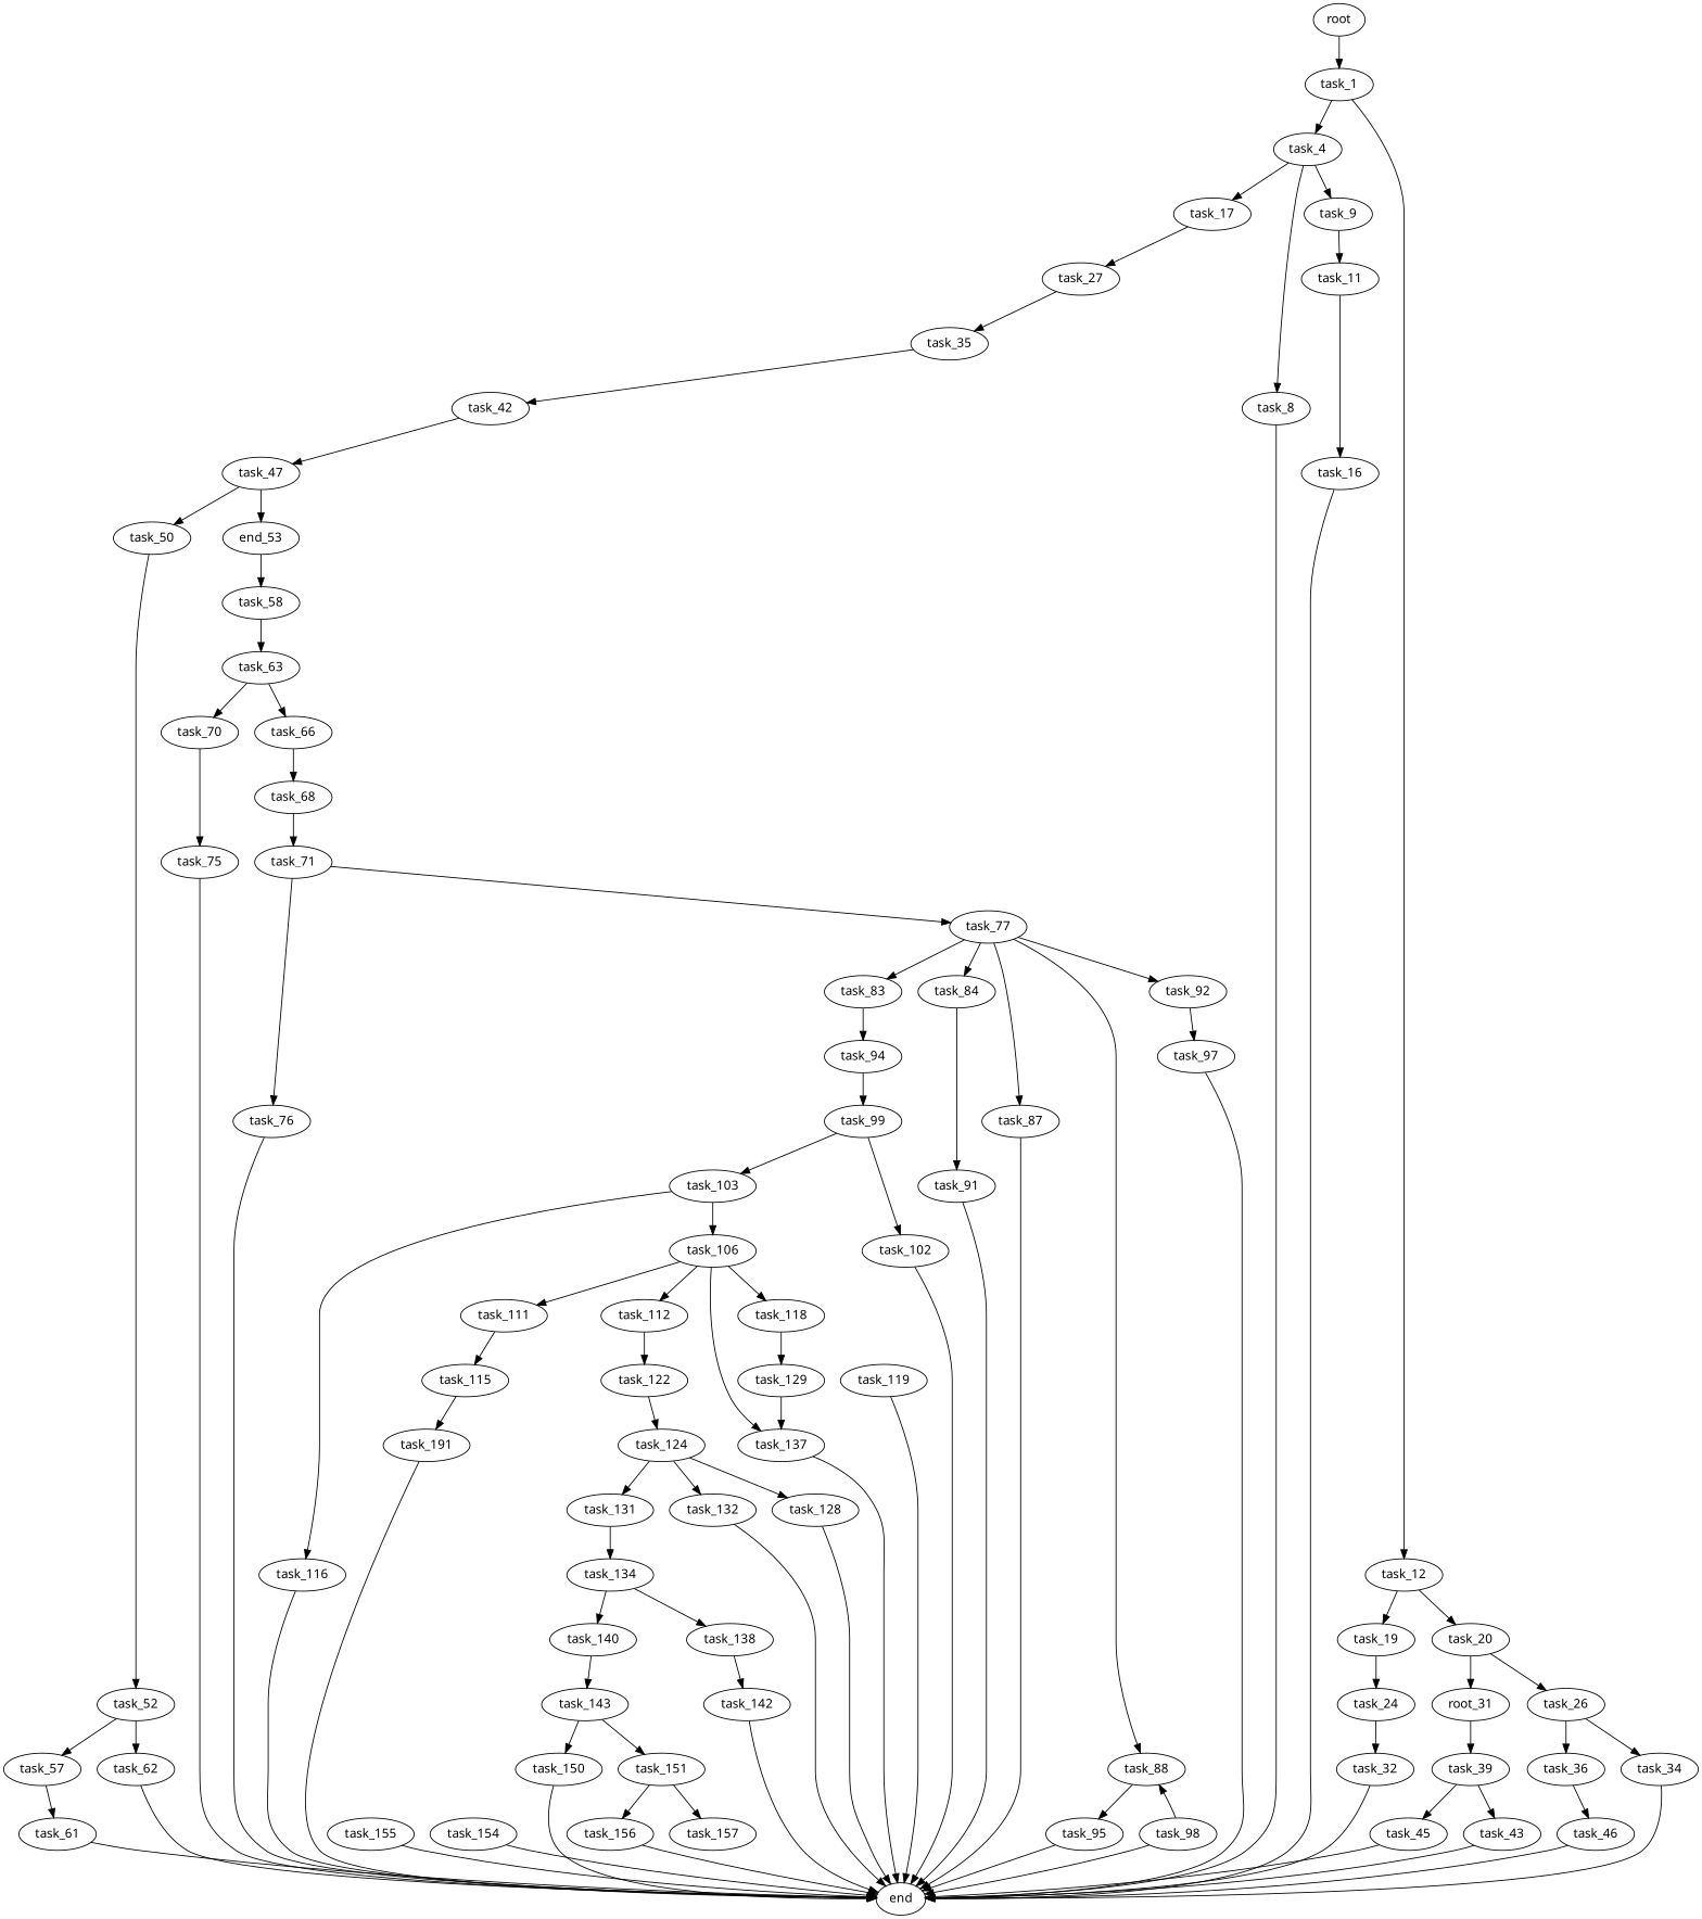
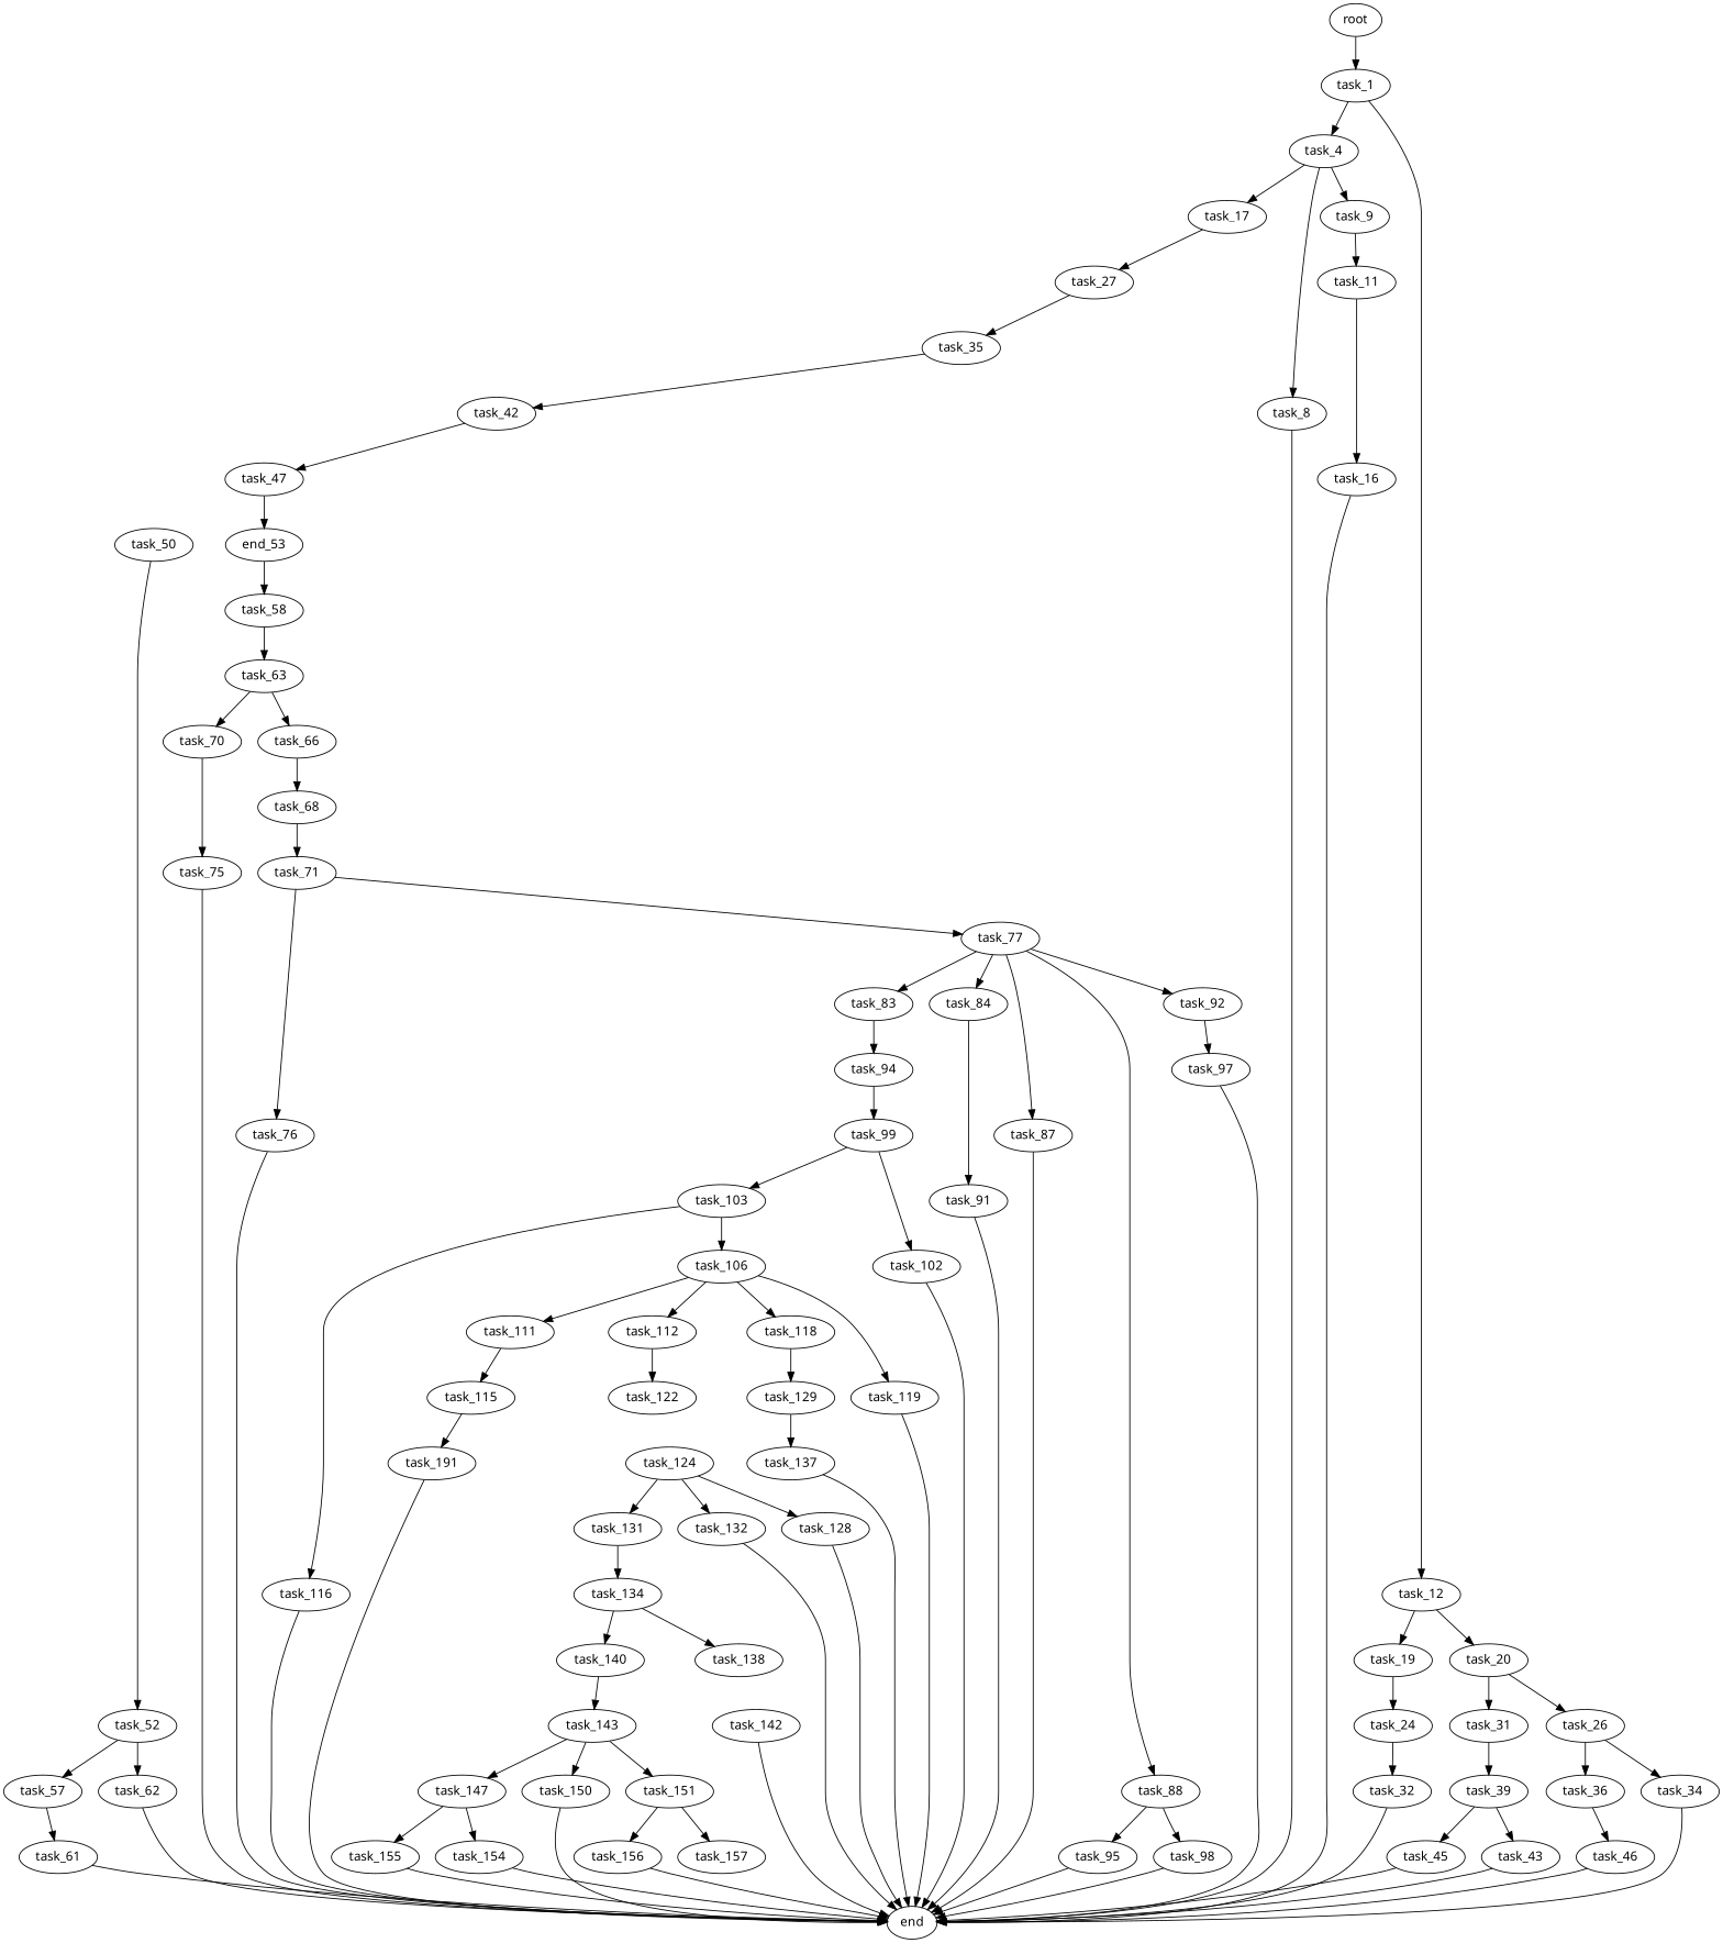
  digraph {
    fontname="Noto Sans"
    node [fontname="Noto Sans"]
    edge [fontname="Noto Sans"]
    root
    task_1
    task_4
    task_12
    task_8
    task_9
    task_17
    task_19
    task_20
    end
    task_11
    task_27
    task_24
    task_26
-   task_31 [label=root_31]
+   task_31
    task_16
    task_35
    task_32
    task_34
    task_36
    task_39
    task_42
    task_46
    task_43
    task_45
    task_47
    task_50
    n28 [label=end_53]
    task_52
    task_58
    task_57
    task_62
    task_63
    task_61
    task_66
    task_70
    task_68
    task_75
    task_71
    task_76
    task_77
    task_83
    task_84
    task_87
    task_88
    task_92
    task_94
    task_91
    task_95
    task_98
    task_97
    task_99
    task_102
    task_103
    task_106
    task_116
    task_111
    task_112
    task_118
    task_119
    task_115
    task_122
    task_129
    n64 [label=task_191]
    task_124
    task_137
    task_128
    task_131
    task_132
    task_134
    task_138
    task_140
    task_142
    task_143
+   task_147
    task_150
    task_151
    task_154
    task_155
    task_156
    task_157
    root -> task_1
    task_1 -> task_4
    task_1 -> task_12
    task_4 -> task_8
    task_4 -> task_9
    task_4 -> task_17
    task_12 -> task_19
    task_12 -> task_20
    task_8 -> end
    task_9 -> task_11
    task_17 -> task_27
    task_19 -> task_24
    task_20 -> task_26
    task_20 -> task_31
    task_11 -> task_16
    task_27 -> task_35
    task_24 -> task_32
    task_26 -> task_34
    task_26 -> task_36
    task_31 -> task_39
    task_16 -> end
    task_35 -> task_42
    task_32 -> end
    task_34 -> end
    task_36 -> task_46
    task_39 -> task_43
    task_39 -> task_45
    task_42 -> task_47
    task_46 -> end
    task_43 -> end
    task_45 -> end
-   task_47 -> task_50
    task_47 -> n28
    task_50 -> task_52
    n28 -> task_58
    task_52 -> task_57
    task_52 -> task_62
    task_58 -> task_63
    task_57 -> task_61
    task_62 -> end
    task_63 -> task_66
    task_63 -> task_70
    task_61 -> end
    task_66 -> task_68
    task_70 -> task_75
    task_68 -> task_71
    task_75 -> end
    task_71 -> task_76
    task_71 -> task_77
    task_76 -> end
    task_77 -> task_83
    task_77 -> task_84
    task_77 -> task_87
    task_77 -> task_88
    task_77 -> task_92
    task_83 -> task_94
    task_84 -> task_91
    task_87 -> end
    task_88 -> task_95
-   task_98 -> task_88
+   task_88 -> task_98
    task_92 -> task_97
    task_94 -> task_99
    task_91 -> end
    task_95 -> end
    task_98 -> end
    task_97 -> end
    task_99 -> task_102
    task_99 -> task_103
    task_102 -> end
    task_103 -> task_106
    task_103 -> task_116
    task_106 -> task_111
    task_106 -> task_112
    task_106 -> task_118
-   task_106 -> task_137
+   task_106 -> task_119
    task_116 -> end
    task_111 -> task_115
    task_112 -> task_122
    task_118 -> task_129
    task_119 -> end
    task_115 -> n64
-   task_122 -> task_124
    task_129 -> task_137
    n64 -> end
    task_124 -> task_128
    task_124 -> task_131
    task_124 -> task_132
    task_137 -> end
    task_128 -> end
    task_131 -> task_134
    task_132 -> end
    task_134 -> task_138
    task_134 -> task_140
-   task_138 -> task_142
    task_140 -> task_143
    task_142 -> end
+   task_143 -> task_147
    task_143 -> task_150
    task_143 -> task_151
+   task_147 -> task_154
+   task_147 -> task_155
    task_150 -> end
    task_151 -> task_156
    task_151 -> task_157
    task_154 -> end
    task_155 -> end
    task_156 -> end
  }
